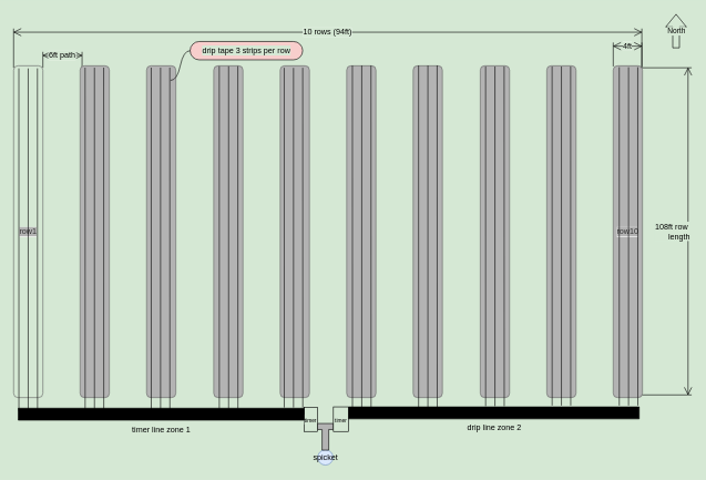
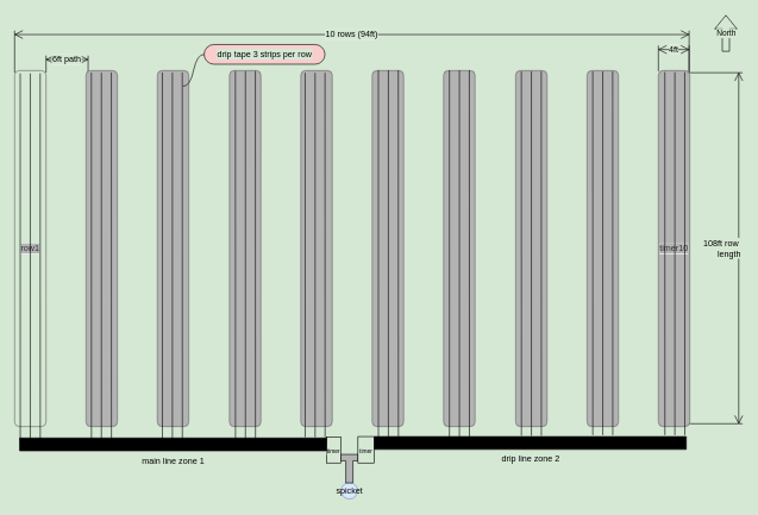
  <mxCell id="0" />
  <mxCell id="1" parent="0" />
  <mxCell id="2" value="spicket" style="ellipse;whiteSpace=wrap;html=1;aspect=fixed;fillColor=#dae8fc;strokeColor=#6c8ebf;align=center;" parent="1" vertex="1"><mxGeometry x="477.5" y="675.5" width="23" height="23" as="geometry" /></mxCell>
  <mxCell id="3" value="North" style="shape=flexArrow;endArrow=classic;html=1;fillColor=none;labelBackgroundColor=#D5E8D4;" parent="1" edge="1"><mxGeometry width="50" height="50" relative="1" as="geometry"><mxPoint x="1016.5" y="71.5" as="sourcePoint" /><mxPoint x="1016.5" y="20" as="targetPoint" /></mxGeometry></mxCell>
  <mxCell id="4" value="108ft row&amp;nbsp;&lt;br&gt;length" style="shape=dimension;direction=north;whiteSpace=wrap;html=1;align=right;points=[];verticalAlign=middle;labelBackgroundColor=#D5E8D4;fillColor=#B3B3B3;" vertex="1" parent="1"><mxGeometry x="965" y="101" width="75" height="492" as="geometry" /></mxCell>
  <mxCell id="5" value="&lt;span style=&quot;background-color: rgb(213 , 232 , 212)&quot;&gt;6ft path&lt;/span&gt;" style="shape=dimension;direction=west;whiteSpace=wrap;html=1;align=center;points=[];verticalAlign=top;spacingTop=-8;labelBackgroundColor=#ffffff;fillColor=#B3B3B3;" vertex="1" parent="1"><mxGeometry x="64" y="77" width="59" height="24" as="geometry" /></mxCell>
  <mxCell id="6" value="" style="shape=tee;whiteSpace=wrap;html=1;labelBackgroundColor=#D5E8D4;fillColor=#B3B3B3;dx=10;dy=9;" vertex="1" parent="1"><mxGeometry x="477" y="636" width="24" height="40" as="geometry" /></mxCell>
  <mxCell id="7" value="&lt;font style=&quot;font-size: 8px&quot;&gt;timer&lt;/font&gt;" style="rounded=0;whiteSpace=wrap;html=1;labelBackgroundColor=#D5E8D4;fillColor=#D5E8D4;" vertex="1" parent="1"><mxGeometry x="501" y="611" width="23" height="37" as="geometry" /></mxCell>
  <mxCell id="8" value="&lt;font style=&quot;font-size: 8px&quot;&gt;timer&lt;/font&gt;" style="rounded=0;whiteSpace=wrap;html=1;labelBackgroundColor=#D5E8D4;fillColor=#D5E8D4;" vertex="1" parent="1"><mxGeometry x="457" y="612" width="20" height="36" as="geometry" /></mxCell>
  <mxCell id="9" value="&lt;span style=&quot;background-color: rgb(179 , 179 , 179)&quot;&gt;row1&lt;/span&gt;" style="rounded=1;whiteSpace=wrap;html=1;flipH=1;fillColor=#d5e8d4;labelBackgroundColor=#ffffff;strokeColor=#666666;fontColor=#333333;" vertex="1" parent="1"><mxGeometry x="20" y="98" width="44" height="499" as="geometry" /></mxCell>
  <mxCell id="10" value="" style="rounded=1;whiteSpace=wrap;html=1;flipH=1;fillColor=#B3B3B3;labelBackgroundColor=#ffffff;strokeColor=#666666;fontColor=#333333;" vertex="1" parent="1"><mxGeometry x="120" y="98" width="44" height="499" as="geometry" /></mxCell>
  <mxCell id="11" value="" style="rounded=1;whiteSpace=wrap;html=1;flipH=1;fillColor=#B3B3B3;labelBackgroundColor=#ffffff;strokeColor=#666666;fontColor=#333333;" vertex="1" parent="1"><mxGeometry x="220" y="98" width="44" height="499" as="geometry" /></mxCell>
  <mxCell id="12" value="" style="rounded=1;whiteSpace=wrap;html=1;flipH=1;fillColor=#B3B3B3;labelBackgroundColor=#ffffff;strokeColor=#666666;fontColor=#333333;" vertex="1" parent="1"><mxGeometry x="321" y="98" width="44" height="499" as="geometry" /></mxCell>
  <mxCell id="13" value="" style="rounded=1;whiteSpace=wrap;html=1;flipH=1;fillColor=#B3B3B3;labelBackgroundColor=#ffffff;strokeColor=#666666;fontColor=#333333;" vertex="1" parent="1"><mxGeometry x="421" y="98" width="44" height="499" as="geometry" /></mxCell>
  <mxCell id="14" value="" style="rounded=1;whiteSpace=wrap;html=1;flipH=1;fillColor=#B3B3B3;labelBackgroundColor=#ffffff;strokeColor=#666666;fontColor=#333333;" vertex="1" parent="1"><mxGeometry x="521" y="98" width="44" height="499" as="geometry" /></mxCell>
  <mxCell id="15" value="" style="rounded=1;whiteSpace=wrap;html=1;flipH=1;fillColor=#B3B3B3;labelBackgroundColor=#ffffff;strokeColor=#666666;fontColor=#333333;" vertex="1" parent="1"><mxGeometry x="621" y="98" width="44" height="499" as="geometry" /></mxCell>
  <mxCell id="16" value="" style="rounded=1;whiteSpace=wrap;html=1;flipH=1;fillColor=#B3B3B3;labelBackgroundColor=#ffffff;strokeColor=#666666;fontColor=#333333;" vertex="1" parent="1"><mxGeometry x="722" y="98" width="44" height="499" as="geometry" /></mxCell>
  <mxCell id="17" value="" style="rounded=1;whiteSpace=wrap;html=1;flipH=1;fillColor=#B3B3B3;labelBackgroundColor=#ffffff;strokeColor=#666666;fontColor=#333333;" vertex="1" parent="1"><mxGeometry x="822" y="98" width="44" height="499" as="geometry" /></mxCell>
- <mxCell id="18" value="&lt;span style=&quot;background-color: rgb(179 , 179 , 179)&quot;&gt;row10&lt;/span&gt;" style="rounded=1;whiteSpace=wrap;html=1;flipH=1;fillColor=#B3B3B3;labelBackgroundColor=#ffffff;strokeColor=#666666;fontColor=#333333;" vertex="1" parent="1"><mxGeometry x="921.933" y="98" width="44" height="499" as="geometry" /></mxCell>
+ <mxCell id="18" value="&lt;span style=&quot;background-color: rgb(179 , 179 , 179)&quot;&gt;timer10&lt;/span&gt;" style="rounded=1;whiteSpace=wrap;html=1;flipH=1;fillColor=#B3B3B3;labelBackgroundColor=#ffffff;strokeColor=#666666;fontColor=#333333;" vertex="1" parent="1"><mxGeometry x="921.933" y="98" width="44" height="499" as="geometry" /></mxCell>
  <mxCell id="19" value="" style="group" vertex="1" connectable="0" parent="1"><mxGeometry x="27.874" y="101.811" width="28.063" height="515.126" as="geometry" /></mxCell>
  <mxCell id="20" value="" style="group" vertex="1" connectable="0" parent="19"><mxGeometry width="28.063" height="515.126" as="geometry" /></mxCell>
  <mxCell id="21" value="" style="endArrow=none;html=1;labelBackgroundColor=#D5E8D4;exitX=0.5;exitY=0;exitDx=0;exitDy=0;" edge="1" parent="20"><mxGeometry width="50" height="50" relative="1" as="geometry"><mxPoint x="14.063" y="0.126" as="sourcePoint" /><mxPoint x="14.063" y="515.126" as="targetPoint" /></mxGeometry></mxCell>
  <mxCell id="22" value="" style="endArrow=none;html=1;labelBackgroundColor=#D5E8D4;exitX=0.5;exitY=0;exitDx=0;exitDy=0;" edge="1" parent="20"><mxGeometry width="50" height="50" relative="1" as="geometry"><mxPoint y="0.063" as="sourcePoint" /><mxPoint x="0.063" y="515.126" as="targetPoint" /></mxGeometry></mxCell>
  <mxCell id="23" value="" style="endArrow=none;html=1;labelBackgroundColor=#D5E8D4;exitX=0.5;exitY=0;exitDx=0;exitDy=0;" edge="1" parent="20"><mxGeometry width="50" height="50" relative="1" as="geometry"><mxPoint x="27.937" as="sourcePoint" /><mxPoint x="28.063" y="515.126" as="targetPoint" /></mxGeometry></mxCell>
  <mxCell id="24" value="" style="group" vertex="1" connectable="0" parent="1"><mxGeometry x="127.551" y="100.748" width="28.063" height="515.126" as="geometry" /></mxCell>
  <mxCell id="25" value="" style="group" vertex="1" connectable="0" parent="24"><mxGeometry width="28.063" height="515.126" as="geometry" /></mxCell>
  <mxCell id="26" value="" style="endArrow=none;html=1;labelBackgroundColor=#D5E8D4;exitX=0.5;exitY=0;exitDx=0;exitDy=0;" edge="1" parent="25"><mxGeometry width="50" height="50" relative="1" as="geometry"><mxPoint x="14.063" y="0.126" as="sourcePoint" /><mxPoint x="14.063" y="515.126" as="targetPoint" /></mxGeometry></mxCell>
  <mxCell id="27" value="" style="endArrow=none;html=1;labelBackgroundColor=#D5E8D4;exitX=0.5;exitY=0;exitDx=0;exitDy=0;" edge="1" parent="25"><mxGeometry width="50" height="50" relative="1" as="geometry"><mxPoint y="0.063" as="sourcePoint" /><mxPoint x="0.063" y="515.126" as="targetPoint" /></mxGeometry></mxCell>
  <mxCell id="28" value="" style="endArrow=none;html=1;labelBackgroundColor=#D5E8D4;exitX=0.5;exitY=0;exitDx=0;exitDy=0;" edge="1" parent="25"><mxGeometry width="50" height="50" relative="1" as="geometry"><mxPoint x="27.937" as="sourcePoint" /><mxPoint x="28.063" y="515.126" as="targetPoint" /></mxGeometry></mxCell>
  <mxCell id="29" value="" style="group" vertex="1" connectable="0" parent="1"><mxGeometry x="226.976" y="100.685" width="28.063" height="515.126" as="geometry" /></mxCell>
  <mxCell id="30" value="" style="group" vertex="1" connectable="0" parent="29"><mxGeometry width="28.063" height="515.126" as="geometry" /></mxCell>
  <mxCell id="31" value="" style="endArrow=none;html=1;labelBackgroundColor=#D5E8D4;exitX=0.5;exitY=0;exitDx=0;exitDy=0;" edge="1" parent="30"><mxGeometry width="50" height="50" relative="1" as="geometry"><mxPoint x="14.063" y="0.126" as="sourcePoint" /><mxPoint x="14.063" y="515.126" as="targetPoint" /></mxGeometry></mxCell>
  <mxCell id="32" value="" style="endArrow=none;html=1;labelBackgroundColor=#D5E8D4;exitX=0.5;exitY=0;exitDx=0;exitDy=0;" edge="1" parent="30"><mxGeometry width="50" height="50" relative="1" as="geometry"><mxPoint y="0.063" as="sourcePoint" /><mxPoint x="0.063" y="515.126" as="targetPoint" /></mxGeometry></mxCell>
  <mxCell id="33" value="" style="endArrow=none;html=1;labelBackgroundColor=#D5E8D4;exitX=0.5;exitY=0;exitDx=0;exitDy=0;" edge="1" parent="30"><mxGeometry width="50" height="50" relative="1" as="geometry"><mxPoint x="27.937" as="sourcePoint" /><mxPoint x="28.063" y="515.126" as="targetPoint" /></mxGeometry></mxCell>
  <mxCell id="34" value="" style="group" vertex="1" connectable="0" parent="1"><mxGeometry x="329.338" y="98.622" width="28.063" height="515.126" as="geometry" /></mxCell>
  <mxCell id="35" value="" style="group" vertex="1" connectable="0" parent="34"><mxGeometry width="28.063" height="515.126" as="geometry" /></mxCell>
  <mxCell id="36" value="" style="endArrow=none;html=1;labelBackgroundColor=#D5E8D4;exitX=0.5;exitY=0;exitDx=0;exitDy=0;" edge="1" parent="35"><mxGeometry width="50" height="50" relative="1" as="geometry"><mxPoint x="14.063" y="0.126" as="sourcePoint" /><mxPoint x="14.063" y="515.126" as="targetPoint" /></mxGeometry></mxCell>
  <mxCell id="37" value="" style="endArrow=none;html=1;labelBackgroundColor=#D5E8D4;exitX=0.5;exitY=0;exitDx=0;exitDy=0;" edge="1" parent="35"><mxGeometry width="50" height="50" relative="1" as="geometry"><mxPoint y="0.063" as="sourcePoint" /><mxPoint x="0.063" y="515.126" as="targetPoint" /></mxGeometry></mxCell>
  <mxCell id="38" value="" style="endArrow=none;html=1;labelBackgroundColor=#D5E8D4;exitX=0.5;exitY=0;exitDx=0;exitDy=0;" edge="1" parent="35"><mxGeometry width="50" height="50" relative="1" as="geometry"><mxPoint x="27.937" as="sourcePoint" /><mxPoint x="28.063" y="515.126" as="targetPoint" /></mxGeometry></mxCell>
  <mxCell id="39" value="" style="group" vertex="1" connectable="0" parent="1"><mxGeometry x="427" y="101" width="28" height="511" as="geometry" /></mxCell>
  <mxCell id="40" value="" style="group" vertex="1" connectable="0" parent="39"><mxGeometry width="28" height="511" as="geometry" /></mxCell>
  <mxCell id="41" value="" style="endArrow=none;html=1;labelBackgroundColor=#D5E8D4;exitX=0.5;exitY=0;exitDx=0;exitDy=0;" edge="1" parent="40"><mxGeometry width="50" height="50" relative="1" as="geometry"><mxPoint x="14.031" y="0.125" as="sourcePoint" /><mxPoint x="14.031" y="511" as="targetPoint" /></mxGeometry></mxCell>
  <mxCell id="42" value="" style="endArrow=none;html=1;labelBackgroundColor=#D5E8D4;exitX=0.5;exitY=0;exitDx=0;exitDy=0;" edge="1" parent="40"><mxGeometry width="50" height="50" relative="1" as="geometry"><mxPoint y="0.062" as="sourcePoint" /><mxPoint x="0.063" y="511" as="targetPoint" /></mxGeometry></mxCell>
  <mxCell id="43" value="" style="endArrow=none;html=1;labelBackgroundColor=#D5E8D4;exitX=0.5;exitY=0;exitDx=0;exitDy=0;" edge="1" parent="40"><mxGeometry width="50" height="50" relative="1" as="geometry"><mxPoint x="27.874" as="sourcePoint" /><mxPoint x="28" y="511" as="targetPoint" /></mxGeometry></mxCell>
  <mxCell id="44" value="" style="group" vertex="1" connectable="0" parent="1"><mxGeometry x="529.637" y="97.496" width="28.063" height="515.126" as="geometry" /></mxCell>
  <mxCell id="45" value="" style="group" vertex="1" connectable="0" parent="44"><mxGeometry width="28.063" height="515.126" as="geometry" /></mxCell>
  <mxCell id="46" value="" style="endArrow=none;html=1;labelBackgroundColor=#D5E8D4;exitX=0.5;exitY=0;exitDx=0;exitDy=0;" edge="1" parent="45"><mxGeometry width="50" height="50" relative="1" as="geometry"><mxPoint x="14.063" y="0.126" as="sourcePoint" /><mxPoint x="14.063" y="515.126" as="targetPoint" /></mxGeometry></mxCell>
  <mxCell id="47" value="" style="endArrow=none;html=1;labelBackgroundColor=#D5E8D4;exitX=0.5;exitY=0;exitDx=0;exitDy=0;" edge="1" parent="45"><mxGeometry width="50" height="50" relative="1" as="geometry"><mxPoint y="0.063" as="sourcePoint" /><mxPoint x="0.063" y="515.126" as="targetPoint" /></mxGeometry></mxCell>
  <mxCell id="48" value="" style="endArrow=none;html=1;labelBackgroundColor=#D5E8D4;exitX=0.5;exitY=0;exitDx=0;exitDy=0;" edge="1" parent="45"><mxGeometry width="50" height="50" relative="1" as="geometry"><mxPoint x="27.937" as="sourcePoint" /><mxPoint x="28.063" y="515.126" as="targetPoint" /></mxGeometry></mxCell>
  <mxCell id="49" value="" style="group" vertex="1" connectable="0" parent="1"><mxGeometry x="629.125" y="97.433" width="28.063" height="515.126" as="geometry" /></mxCell>
  <mxCell id="50" value="" style="group" vertex="1" connectable="0" parent="49"><mxGeometry width="28.063" height="515.126" as="geometry" /></mxCell>
  <mxCell id="51" value="" style="endArrow=none;html=1;labelBackgroundColor=#D5E8D4;exitX=0.5;exitY=0;exitDx=0;exitDy=0;" edge="1" parent="50"><mxGeometry width="50" height="50" relative="1" as="geometry"><mxPoint x="14.063" y="0.126" as="sourcePoint" /><mxPoint x="14.063" y="515.126" as="targetPoint" /></mxGeometry></mxCell>
  <mxCell id="52" value="" style="endArrow=none;html=1;labelBackgroundColor=#D5E8D4;exitX=0.5;exitY=0;exitDx=0;exitDy=0;" edge="1" parent="50"><mxGeometry width="50" height="50" relative="1" as="geometry"><mxPoint y="0.063" as="sourcePoint" /><mxPoint x="0.063" y="515.126" as="targetPoint" /></mxGeometry></mxCell>
  <mxCell id="53" value="" style="endArrow=none;html=1;labelBackgroundColor=#D5E8D4;exitX=0.5;exitY=0;exitDx=0;exitDy=0;" edge="1" parent="50"><mxGeometry width="50" height="50" relative="1" as="geometry"><mxPoint x="27.937" as="sourcePoint" /><mxPoint x="28.063" y="515.126" as="targetPoint" /></mxGeometry></mxCell>
  <mxCell id="54" value="" style="group" vertex="1" connectable="0" parent="1"><mxGeometry x="730" y="99" width="28" height="511" as="geometry" /></mxCell>
  <mxCell id="55" value="" style="group" vertex="1" connectable="0" parent="54"><mxGeometry width="28" height="511" as="geometry" /></mxCell>
  <mxCell id="56" value="" style="endArrow=none;html=1;labelBackgroundColor=#D5E8D4;exitX=0.5;exitY=0;exitDx=0;exitDy=0;" edge="1" parent="55"><mxGeometry width="50" height="50" relative="1" as="geometry"><mxPoint x="14.031" y="0.125" as="sourcePoint" /><mxPoint x="14.031" y="511" as="targetPoint" /></mxGeometry></mxCell>
  <mxCell id="57" value="" style="endArrow=none;html=1;labelBackgroundColor=#D5E8D4;exitX=0.5;exitY=0;exitDx=0;exitDy=0;" edge="1" parent="55"><mxGeometry width="50" height="50" relative="1" as="geometry"><mxPoint y="0.062" as="sourcePoint" /><mxPoint x="0.063" y="511" as="targetPoint" /></mxGeometry></mxCell>
  <mxCell id="58" value="" style="endArrow=none;html=1;labelBackgroundColor=#D5E8D4;exitX=0.5;exitY=0;exitDx=0;exitDy=0;" edge="1" parent="55"><mxGeometry width="50" height="50" relative="1" as="geometry"><mxPoint x="27.874" as="sourcePoint" /><mxPoint x="28" y="511" as="targetPoint" /></mxGeometry></mxCell>
  <mxCell id="59" value="" style="group" vertex="1" connectable="0" parent="1"><mxGeometry x="830" y="99" width="28" height="510" as="geometry" /></mxCell>
  <mxCell id="60" value="" style="group" vertex="1" connectable="0" parent="59"><mxGeometry width="28" height="510" as="geometry" /></mxCell>
  <mxCell id="61" value="" style="endArrow=none;html=1;labelBackgroundColor=#D5E8D4;exitX=0.5;exitY=0;exitDx=0;exitDy=0;" edge="1" parent="60"><mxGeometry width="50" height="50" relative="1" as="geometry"><mxPoint x="14.031" y="0.125" as="sourcePoint" /><mxPoint x="14.031" y="510" as="targetPoint" /></mxGeometry></mxCell>
  <mxCell id="62" value="" style="endArrow=none;html=1;labelBackgroundColor=#D5E8D4;exitX=0.5;exitY=0;exitDx=0;exitDy=0;" edge="1" parent="60"><mxGeometry width="50" height="50" relative="1" as="geometry"><mxPoint y="0.062" as="sourcePoint" /><mxPoint x="0.063" y="510" as="targetPoint" /></mxGeometry></mxCell>
  <mxCell id="63" value="" style="endArrow=none;html=1;labelBackgroundColor=#D5E8D4;exitX=0.5;exitY=0;exitDx=0;exitDy=0;" edge="1" parent="60"><mxGeometry width="50" height="50" relative="1" as="geometry"><mxPoint x="27.874" as="sourcePoint" /><mxPoint x="28" y="510" as="targetPoint" /></mxGeometry></mxCell>
  <mxCell id="64" value="" style="group" vertex="1" connectable="0" parent="1"><mxGeometry x="931" y="100" width="28" height="509" as="geometry" /></mxCell>
  <mxCell id="65" value="" style="group" vertex="1" connectable="0" parent="64"><mxGeometry width="28" height="509" as="geometry" /></mxCell>
  <mxCell id="66" value="" style="endArrow=none;html=1;labelBackgroundColor=#D5E8D4;exitX=0.5;exitY=0;exitDx=0;exitDy=0;" edge="1" parent="65"><mxGeometry width="50" height="50" relative="1" as="geometry"><mxPoint x="14.031" y="0.125" as="sourcePoint" /><mxPoint x="14.031" y="509" as="targetPoint" /></mxGeometry></mxCell>
  <mxCell id="67" value="" style="endArrow=none;html=1;labelBackgroundColor=#D5E8D4;exitX=0.5;exitY=0;exitDx=0;exitDy=0;" edge="1" parent="65"><mxGeometry width="50" height="50" relative="1" as="geometry"><mxPoint y="0.062" as="sourcePoint" /><mxPoint x="0.063" y="509" as="targetPoint" /></mxGeometry></mxCell>
  <mxCell id="68" value="" style="endArrow=none;html=1;labelBackgroundColor=#D5E8D4;exitX=0.5;exitY=0;exitDx=0;exitDy=0;" edge="1" parent="65"><mxGeometry width="50" height="50" relative="1" as="geometry"><mxPoint x="27.874" as="sourcePoint" /><mxPoint x="28" y="509" as="targetPoint" /></mxGeometry></mxCell>
  <mxCell id="69" value="&lt;span style=&quot;background-color: rgb(213 , 232 , 212)&quot;&gt;10 rows (94ft)&lt;/span&gt;" style="shape=dimension;direction=west;whiteSpace=wrap;html=1;align=center;points=[];verticalAlign=top;spacingTop=-8;labelBackgroundColor=#ffffff;fillColor=#B3B3B3;" vertex="1" parent="1"><mxGeometry x="20" y="42" width="945" height="59" as="geometry" /></mxCell>
- <mxCell id="70" value="&lt;font color=&quot;#000000&quot;&gt;timer line zone 1&lt;/font&gt;" style="verticalLabelPosition=bottom;verticalAlign=top;html=1;shape=mxgraph.basic.rect;fillColor=#000000;fillColor2=none;strokeColor=#000000;strokeWidth=1;size=20;indent=5;labelBackgroundColor=#D5E8D4;fontColor=#FFFFFF;" vertex="1" parent="1"><mxGeometry x="27" y="613" width="430" height="18" as="geometry" /></mxCell>
+ <mxCell id="70" value="&lt;font color=&quot;#000000&quot;&gt;main line zone 1&lt;/font&gt;" style="verticalLabelPosition=bottom;verticalAlign=top;html=1;shape=mxgraph.basic.rect;fillColor=#000000;fillColor2=none;strokeColor=#000000;strokeWidth=1;size=20;indent=5;labelBackgroundColor=#D5E8D4;fontColor=#FFFFFF;" vertex="1" parent="1"><mxGeometry x="27" y="613" width="430" height="18" as="geometry" /></mxCell>
  <mxCell id="71" value="&lt;font color=&quot;#000000&quot;&gt;drip line zone 2&lt;/font&gt;" style="verticalLabelPosition=bottom;verticalAlign=top;html=1;shape=mxgraph.basic.rect;fillColor=#000000;fillColor2=none;strokeColor=#000000;strokeWidth=1;size=20;indent=5;labelBackgroundColor=#D5E8D4;fontColor=#FFFFFF;" vertex="1" parent="1"><mxGeometry x="524" y="611" width="437" height="18" as="geometry" /></mxCell>
  <mxCell id="72" value="&lt;span style=&quot;&quot;&gt;drip tape 3 strips per row&lt;/span&gt;" style="whiteSpace=wrap;html=1;rounded=1;arcSize=50;align=center;verticalAlign=middle;container=1;recursiveResize=0;strokeWidth=1;autosize=1;spacing=4;treeFolding=1;treeMoving=1;labelBackgroundColor=#D5E8D4;fillColor=#f8cecc;fontColor=#000000;" vertex="1" parent="1"><mxGeometry x="285.5" y="61.5" width="169.291" height="27.559" as="geometry" /></mxCell>
  <mxCell id="73" value="" style="edgeStyle=entityRelationEdgeStyle;startArrow=none;endArrow=none;segment=10;curved=1;labelBackgroundColor=#000000;fontColor=#FFFFFF;" edge="1" target="72" parent="1"><mxGeometry relative="1" as="geometry"><mxPoint x="256" y="120" as="sourcePoint" /></mxGeometry></mxCell>
  <mxCell id="74" value="&lt;span style=&quot;background-color: rgb(213 , 232 , 212)&quot;&gt;4ft&lt;/span&gt;" style="shape=dimension;direction=west;whiteSpace=wrap;html=1;align=center;points=[];verticalAlign=top;spacingTop=-8;labelBackgroundColor=#ffffff;fillColor=#B3B3B3;" vertex="1" parent="1"><mxGeometry x="922" y="63" width="43" height="36" as="geometry" /></mxCell>
